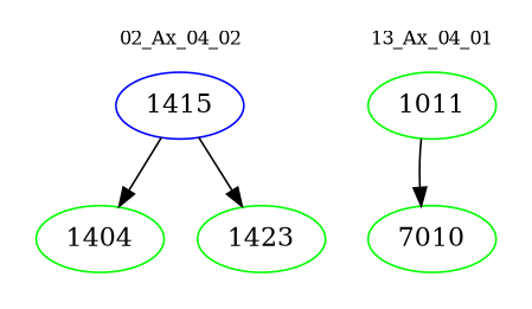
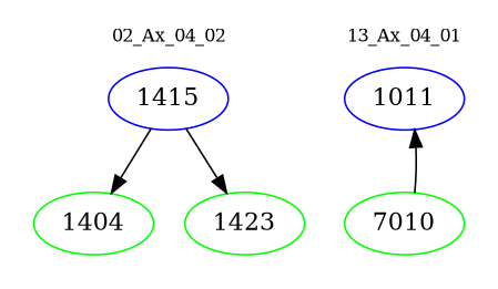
  digraph {
    node [color=green]
    edge [color=black]
    n1 [color=blue label=1415]
    n2 [label=1404]
    n3 [label=1423]
-   n4 [label=1011]
+   n4 [color=blue label=1011]
    n5 [label=7010]
    subgraph cluster_1 {
      color=white
      fontsize=10
      label="02_Ax_04_02"
      n1
      n2
      n3
    }
    subgraph cluster_2 {
      color=white
      fontsize=10
      label="13_Ax_04_01"
      n4
      n5
    }
    n1 -> n2
    n1 -> n3
-   n4 -> n5
+   n5 -> n4
  }
